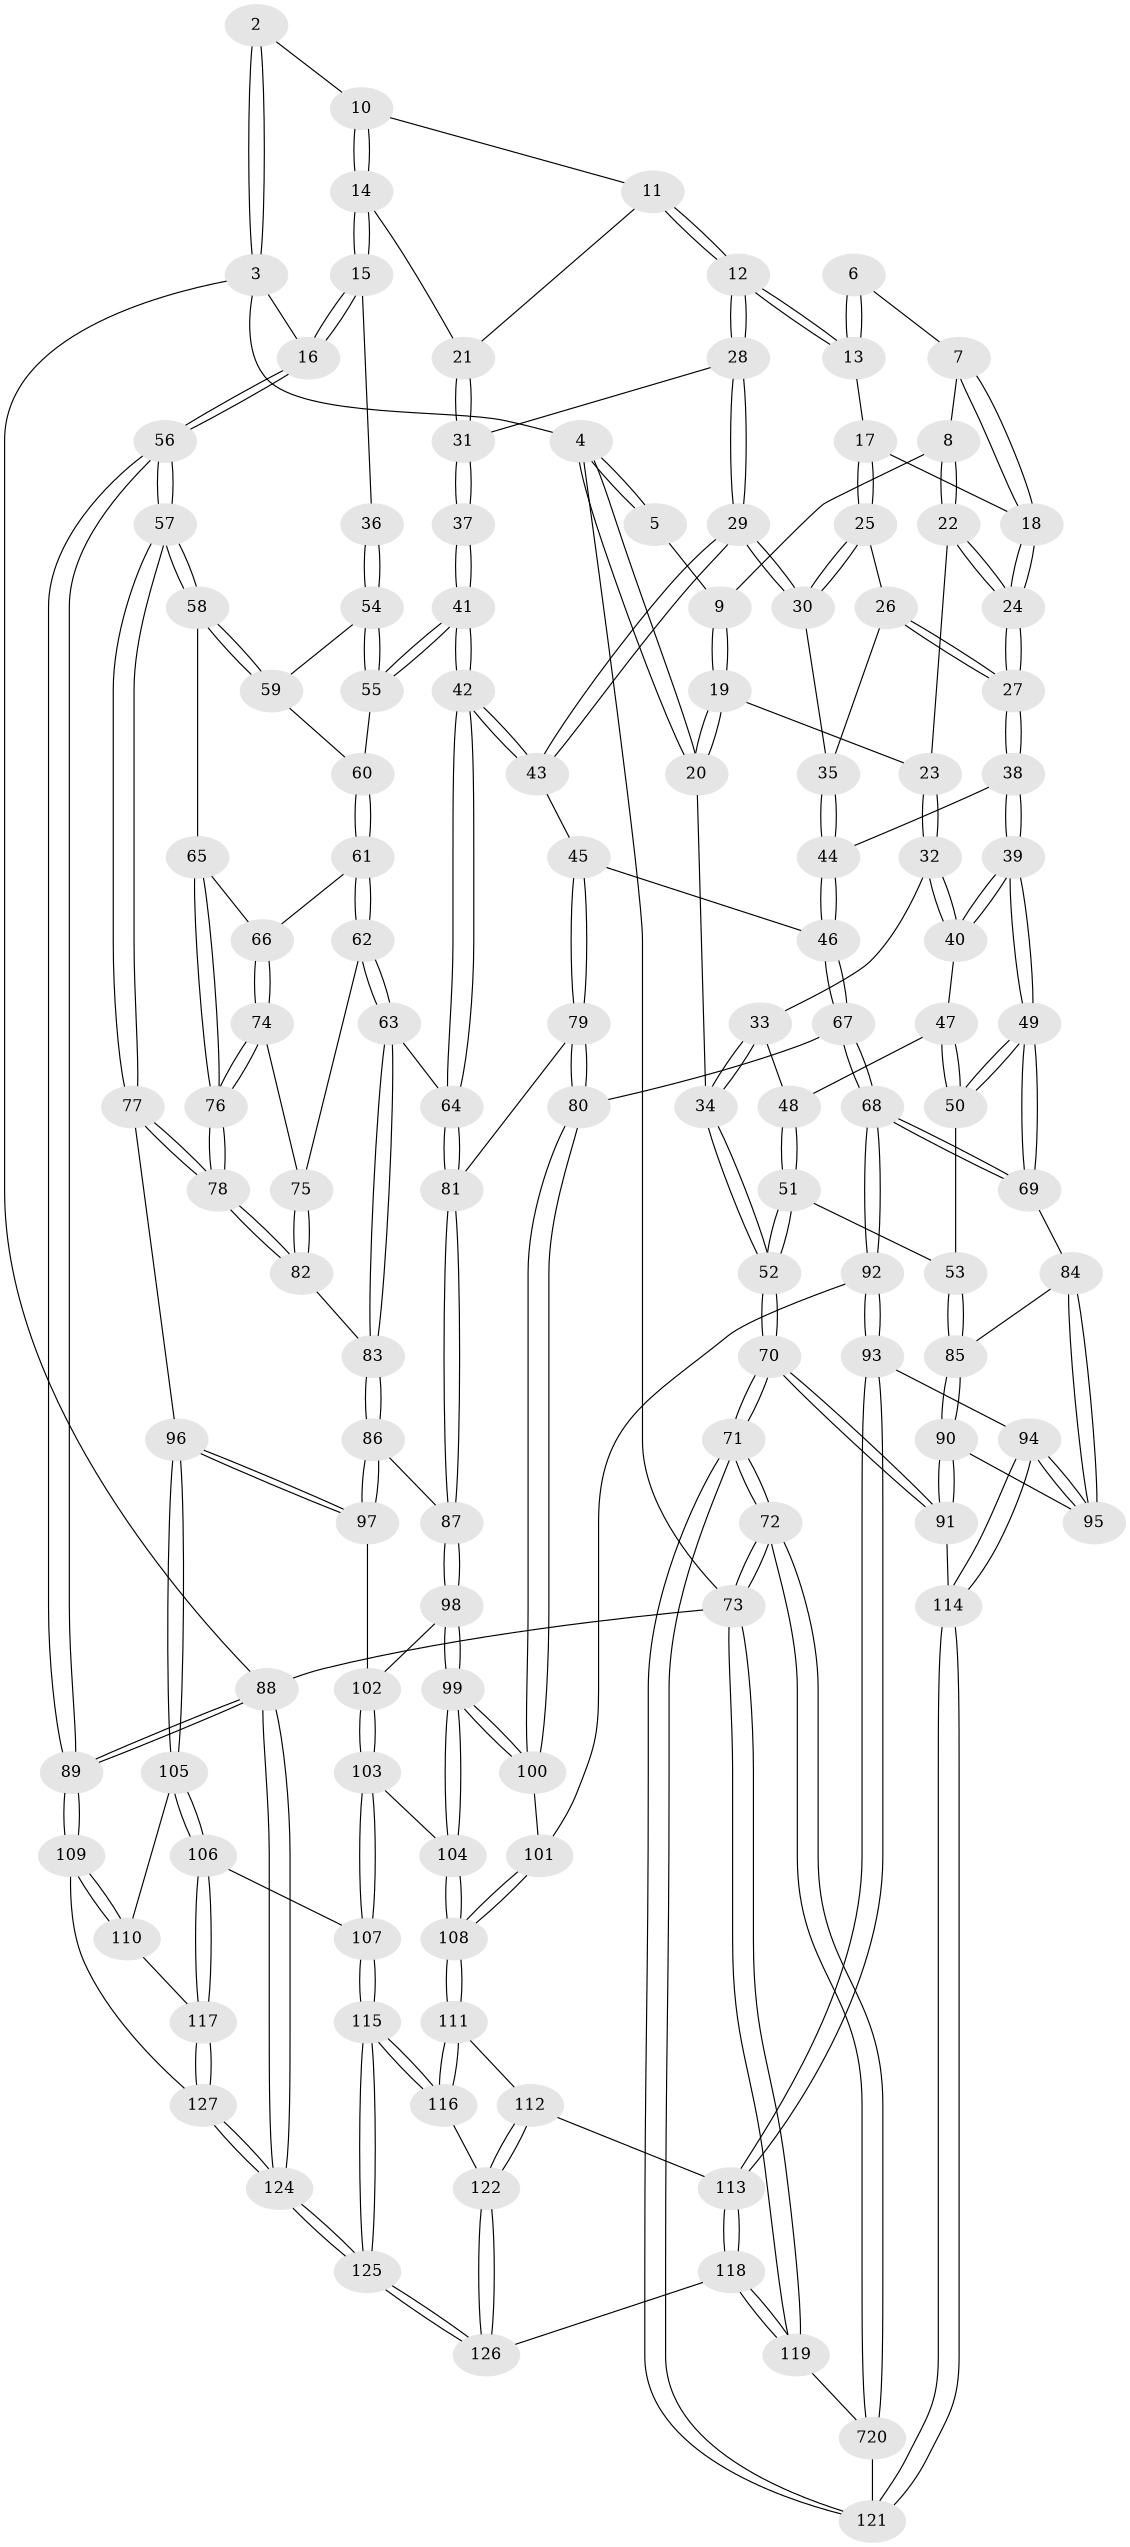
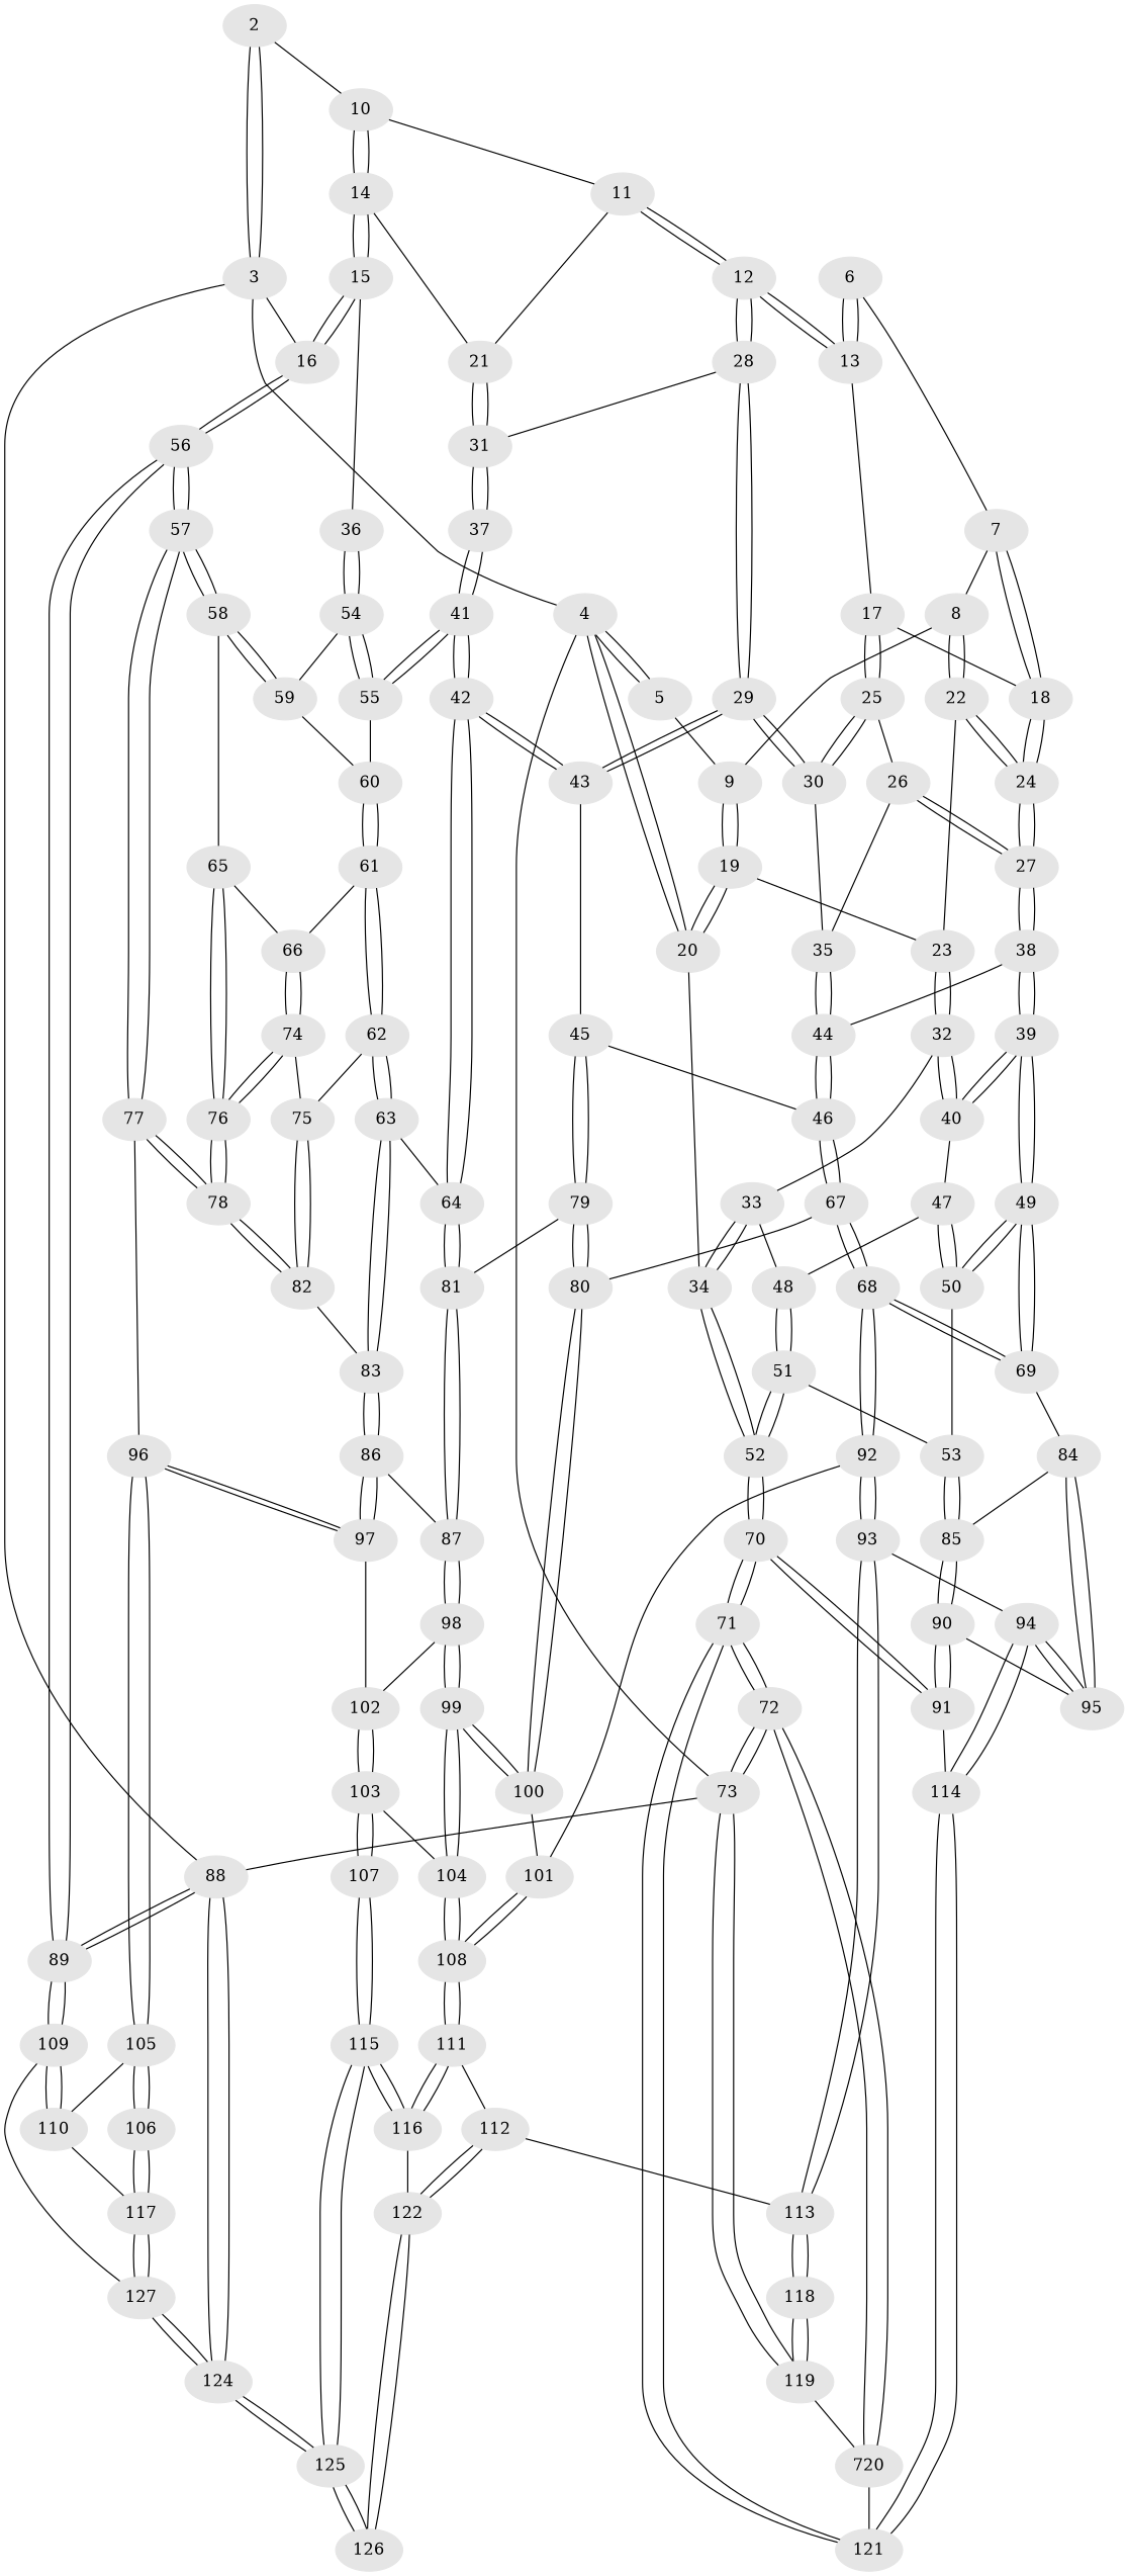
  graph {
    node [color=gray90 style=filled]
    2
    3
    10
    6
    7
    13
    4
    16
    88
    11
    14
    5
    20
    73
    56
    89
    124
    9
    34
    119
    19
    8
    18
    17
    22
    24
    23
    12
    21
    15
    28
    31
    29
    25
    36
    54
    57
    26
    30
    27
    32
    52
    37
    33
    40
    38
    35
    44
    39
    43
    45
    41
    48
    47
    51
    70
    46
    55
    59
    42
    49
    50
    69
    64
    60
    81
    79
    67
    80
    68
    53
    84
    85
    71
    91
    90
    61
    58
    77
    109
    65
    78
    96
    66
    76
    62
    63
    75
    74
    83
    82
    86
    87
    92
    100
    93
    101
    95
    72
    121
    114
    n102 [label=720]
    97
    105
    98
    102
    99
    125
    110
    n110 [label=127]
    94
    113
    108
    118
    106
    103
    104
    111
    107
    115
    117
    116
    112
    122
    126
    2 -- 3
    2 -- 3
    2 -- 10
    3 -- 4
    3 -- 16
    3 -- 88
    10 -- 11
    10 -- 14
    10 -- 14
    6 -- 7
    6 -- 13
    6 -- 13
    7 -- 8
    7 -- 18
    7 -- 18
    13 -- 17
    4 -- 5
    4 -- 5
    4 -- 20
    4 -- 20
    4 -- 73
    16 -- 56
    16 -- 56
    88 -- 89
    88 -- 89
    88 -- 124
    88 -- 124
    11 -- 12
    11 -- 12
    11 -- 21
    14 -- 21
    14 -- 15
    14 -- 15
    5 -- 9
    20 -- 34
    73 -- 88
    73 -- 119
    73 -- 119
    56 -- 89
    56 -- 89
    56 -- 57
    56 -- 57
    89 -- 109
    89 -- 109
    124 -- 125
    124 -- 125
    9 -- 19
    9 -- 19
    34 -- 52
    34 -- 52
    119 -- n102
    19 -- 20
    19 -- 20
    19 -- 23
    8 -- 9
    8 -- 22
    8 -- 22
    18 -- 24
    18 -- 24
    17 -- 18
    17 -- 25
    17 -- 25
    22 -- 24
    22 -- 24
    22 -- 23
    24 -- 27
    24 -- 27
    23 -- 32
    23 -- 32
    12 -- 13
    12 -- 13
    12 -- 28
    12 -- 28
    21 -- 31
    21 -- 31
    15 -- 16
    15 -- 16
    15 -- 36
    28 -- 31
    28 -- 29
    28 -- 29
    31 -- 37
    31 -- 37
    29 -- 30
    29 -- 30
    29 -- 43
    29 -- 43
    25 -- 26
    25 -- 30
    25 -- 30
    36 -- 54
    36 -- 54
    54 -- 55
    54 -- 55
    54 -- 59
    57 -- 58
    57 -- 58
    57 -- 77
    57 -- 77
    26 -- 27
    26 -- 27
    26 -- 35
    30 -- 35
    27 -- 38
    27 -- 38
    32 -- 33
    32 -- 40
    32 -- 40
    52 -- 70
    52 -- 70
    37 -- 41
    37 -- 41
    33 -- 34
    33 -- 34
    33 -- 48
    40 -- 47
    38 -- 44
    38 -- 39
    38 -- 39
    35 -- 44
    35 -- 44
    44 -- 46
    44 -- 46
    39 -- 40
    39 -- 40
    39 -- 49
    39 -- 49
    43 -- 45
    45 -- 46
    45 -- 79
    45 -- 79
    41 -- 55
    41 -- 55
    41 -- 42
    41 -- 42
    48 -- 51
    48 -- 51
    47 -- 48
    47 -- 50
    47 -- 50
    51 -- 52
    51 -- 52
    51 -- 53
    70 -- 71
    70 -- 71
    70 -- 91
    70 -- 91
    46 -- 67
    46 -- 67
    55 -- 60
    59 -- 60
    42 -- 43
    42 -- 43
    42 -- 64
    42 -- 64
    49 -- 50
    49 -- 50
    49 -- 69
    49 -- 69
    50 -- 53
    69 -- 84
    64 -- 81
    64 -- 81
    60 -- 61
    60 -- 61
    81 -- 87
    81 -- 87
    79 -- 81
    79 -- 80
    79 -- 80
    67 -- 80
    67 -- 68
    67 -- 68
    80 -- 100
    80 -- 100
    68 -- 69
    68 -- 69
    68 -- 92
    68 -- 92
    53 -- 85
    53 -- 85
    84 -- 85
    84 -- 95
    84 -- 95
    85 -- 90
    85 -- 90
    71 -- 72
    71 -- 72
    71 -- 121
    71 -- 121
    91 -- 114
    90 -- 91
    90 -- 91
    90 -- 95
    61 -- 66
    61 -- 62
    61 -- 62
    58 -- 59
    58 -- 59
    58 -- 65
    77 -- 78
    77 -- 78
    77 -- 96
    109 -- 110
    109 -- 110
    109 -- n110
    65 -- 66
    65 -- 76
    65 -- 76
    78 -- 82
    78 -- 82
    96 -- 97
    96 -- 97
    96 -- 105
    96 -- 105
    66 -- 74
    66 -- 74
    76 -- 78
    76 -- 78
    62 -- 63
    62 -- 63
    62 -- 75
    63 -- 64
    63 -- 83
    63 -- 83
    75 -- 82
    75 -- 82
    74 -- 76
    74 -- 76
    74 -- 75
    83 -- 86
    83 -- 86
    82 -- 83
    86 -- 87
    86 -- 97
    86 -- 97
    87 -- 98
    87 -- 98
    92 -- 93
    92 -- 93
    92 -- 101
    100 -- 101
    93 -- 94
    93 -- 113
    93 -- 113
    101 -- 108
    101 -- 108
    72 -- 73
    72 -- 73
    72 -- n102
    72 -- n102
    114 -- 121
    114 -- 121
    n102 -- 121
    97 -- 102
    105 -- 110
    105 -- 106
    105 -- 106
    98 -- 102
    98 -- 99
    98 -- 99
    102 -- 103
    102 -- 103
    99 -- 100
    99 -- 100
    99 -- 104
    99 -- 104
    125 -- 126
    125 -- 126
    110 -- 117
    n110 -- 124
    n110 -- 124
    94 -- 95
    94 -- 95
    94 -- 114
    94 -- 114
    113 -- 118
    113 -- 118
    108 -- 111
    108 -- 111
    118 -- 119
    118 -- 119
-   118 -- 126
-   106 -- 107
    106 -- 117
    106 -- 117
    103 -- 104
    103 -- 107
    103 -- 107
    104 -- 108
    104 -- 108
    111 -- 116
    111 -- 116
    111 -- 112
    107 -- 115
    107 -- 115
    115 -- 125
    115 -- 125
    115 -- 116
    115 -- 116
    117 -- n110
    117 -- n110
    116 -- 122
    112 -- 113
    112 -- 122
    112 -- 122
    122 -- 126
    122 -- 126
  }
